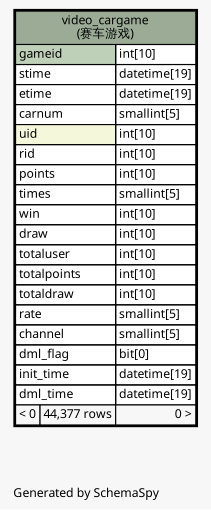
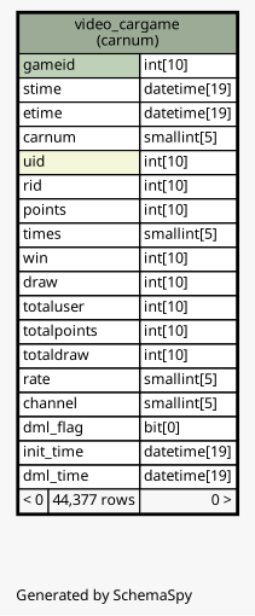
  digraph {
    bgcolor="#f7f7f7"
    fontname="Microsoft YaHei"
    fontsize=11
    label="\nGenerated by SchemaSpy"
    labeljust=l
    nodesep=0.18
    rankdir=RL
    ranksep=0.46
-   n1 [fontname="Microsoft YaHei" fontsize=11 label=<     <TABLE BORDER="2" CELLBORDER="1" CELLSPACING="0" BGCOLOR="#ffffff">       <TR><TD COLSPAN="3" BGCOLOR="#9bab96" ALIGN="CENTER">video_cargame<br/>(赛车游戏)</TD></TR>       <TR><TD PORT="gameid" COLSPAN="2" BGCOLOR="#bed1b8" ALIGN="LEFT">gameid</TD><TD PORT="gameid.type" ALIGN="LEFT">int[10]</TD></TR>       <TR><TD PORT="stime" COLSPAN="2" ALIGN="LEFT">stime</TD><TD PORT="stime.type" ALIGN="LEFT">datetime[19]</TD></TR>       <TR><TD PORT="etime" COLSPAN="2" ALIGN="LEFT">etime</TD><TD PORT="etime.type" ALIGN="LEFT">datetime[19]</TD></TR>       <TR><TD PORT="carnum" COLSPAN="2" ALIGN="LEFT">carnum</TD><TD PORT="carnum.type" ALIGN="LEFT">smallint[5]</TD></TR>       <TR><TD PORT="uid" COLSPAN="2" BGCOLOR="#f4f7da" ALIGN="LEFT">uid</TD><TD PORT="uid.type" ALIGN="LEFT">int[10]</TD></TR>       <TR><TD PORT="rid" COLSPAN="2" ALIGN="LEFT">rid</TD><TD PORT="rid.type" ALIGN="LEFT">int[10]</TD></TR>       <TR><TD PORT="points" COLSPAN="2" ALIGN="LEFT">points</TD><TD PORT="points.type" ALIGN="LEFT">int[10]</TD></TR>       <TR><TD PORT="times" COLSPAN="2" ALIGN="LEFT">times</TD><TD PORT="times.type" ALIGN="LEFT">smallint[5]</TD></TR>       <TR><TD PORT="win" COLSPAN="2" ALIGN="LEFT">win</TD><TD PORT="win.type" ALIGN="LEFT">int[10]</TD></TR>       <TR><TD PORT="draw" COLSPAN="2" ALIGN="LEFT">draw</TD><TD PORT="draw.type" ALIGN="LEFT">int[10]</TD></TR>       <TR><TD PORT="totaluser" COLSPAN="2" ALIGN="LEFT">totaluser</TD><TD PORT="totaluser.type" ALIGN="LEFT">int[10]</TD></TR>       <TR><TD PORT="totalpoints" COLSPAN="2" ALIGN="LEFT">totalpoints</TD><TD PORT="totalpoints.type" ALIGN="LEFT">int[10]</TD></TR>       <TR><TD PORT="totaldraw" COLSPAN="2" ALIGN="LEFT">totaldraw</TD><TD PORT="totaldraw.type" ALIGN="LEFT">int[10]</TD></TR>       <TR><TD PORT="rate" COLSPAN="2" ALIGN="LEFT">rate</TD><TD PORT="rate.type" ALIGN="LEFT">smallint[5]</TD></TR>       <TR><TD PORT="channel" COLSPAN="2" ALIGN="LEFT">channel</TD><TD PORT="channel.type" ALIGN="LEFT">smallint[5]</TD></TR>       <TR><TD PORT="dml_flag" COLSPAN="2" ALIGN="LEFT">dml_flag</TD><TD PORT="dml_flag.type" ALIGN="LEFT">bit[0]</TD></TR>       <TR><TD PORT="init_time" COLSPAN="2" ALIGN="LEFT">init_time</TD><TD PORT="init_time.type" ALIGN="LEFT">datetime[19]</TD></TR>       <TR><TD PORT="dml_time" COLSPAN="2" ALIGN="LEFT">dml_time</TD><TD PORT="dml_time.type" ALIGN="LEFT">datetime[19]</TD></TR>       <TR><TD ALIGN="LEFT" BGCOLOR="#f7f7f7">&lt; 0</TD><TD ALIGN="RIGHT" BGCOLOR="#f7f7f7">44,377 rows</TD><TD ALIGN="RIGHT" BGCOLOR="#f7f7f7">0 &gt;</TD></TR>     </TABLE>> shape=plaintext]
+   n1 [fontname="Microsoft YaHei" fontsize=11 label=<     <TABLE BORDER="2" CELLBORDER="1" CELLSPACING="0" BGCOLOR="#ffffff">       <TR><TD COLSPAN="3" BGCOLOR="#9bab96" ALIGN="CENTER">video_cargame<br/>(carnum)</TD></TR>       <TR><TD PORT="gameid" COLSPAN="2" BGCOLOR="#bed1b8" ALIGN="LEFT">gameid</TD><TD PORT="gameid.type" ALIGN="LEFT">int[10]</TD></TR>       <TR><TD PORT="stime" COLSPAN="2" ALIGN="LEFT">stime</TD><TD PORT="stime.type" ALIGN="LEFT">datetime[19]</TD></TR>       <TR><TD PORT="etime" COLSPAN="2" ALIGN="LEFT">etime</TD><TD PORT="etime.type" ALIGN="LEFT">datetime[19]</TD></TR>       <TR><TD PORT="carnum" COLSPAN="2" ALIGN="LEFT">carnum</TD><TD PORT="carnum.type" ALIGN="LEFT">smallint[5]</TD></TR>       <TR><TD PORT="uid" COLSPAN="2" BGCOLOR="#f4f7da" ALIGN="LEFT">uid</TD><TD PORT="uid.type" ALIGN="LEFT">int[10]</TD></TR>       <TR><TD PORT="rid" COLSPAN="2" ALIGN="LEFT">rid</TD><TD PORT="rid.type" ALIGN="LEFT">int[10]</TD></TR>       <TR><TD PORT="points" COLSPAN="2" ALIGN="LEFT">points</TD><TD PORT="points.type" ALIGN="LEFT">int[10]</TD></TR>       <TR><TD PORT="times" COLSPAN="2" ALIGN="LEFT">times</TD><TD PORT="times.type" ALIGN="LEFT">smallint[5]</TD></TR>       <TR><TD PORT="win" COLSPAN="2" ALIGN="LEFT">win</TD><TD PORT="win.type" ALIGN="LEFT">int[10]</TD></TR>       <TR><TD PORT="draw" COLSPAN="2" ALIGN="LEFT">draw</TD><TD PORT="draw.type" ALIGN="LEFT">int[10]</TD></TR>       <TR><TD PORT="totaluser" COLSPAN="2" ALIGN="LEFT">totaluser</TD><TD PORT="totaluser.type" ALIGN="LEFT">int[10]</TD></TR>       <TR><TD PORT="totalpoints" COLSPAN="2" ALIGN="LEFT">totalpoints</TD><TD PORT="totalpoints.type" ALIGN="LEFT">int[10]</TD></TR>       <TR><TD PORT="totaldraw" COLSPAN="2" ALIGN="LEFT">totaldraw</TD><TD PORT="totaldraw.type" ALIGN="LEFT">int[10]</TD></TR>       <TR><TD PORT="rate" COLSPAN="2" ALIGN="LEFT">rate</TD><TD PORT="rate.type" ALIGN="LEFT">smallint[5]</TD></TR>       <TR><TD PORT="channel" COLSPAN="2" ALIGN="LEFT">channel</TD><TD PORT="channel.type" ALIGN="LEFT">smallint[5]</TD></TR>       <TR><TD PORT="dml_flag" COLSPAN="2" ALIGN="LEFT">dml_flag</TD><TD PORT="dml_flag.type" ALIGN="LEFT">bit[0]</TD></TR>       <TR><TD PORT="init_time" COLSPAN="2" ALIGN="LEFT">init_time</TD><TD PORT="init_time.type" ALIGN="LEFT">datetime[19]</TD></TR>       <TR><TD PORT="dml_time" COLSPAN="2" ALIGN="LEFT">dml_time</TD><TD PORT="dml_time.type" ALIGN="LEFT">datetime[19]</TD></TR>       <TR><TD ALIGN="LEFT" BGCOLOR="#f7f7f7">&lt; 0</TD><TD ALIGN="RIGHT" BGCOLOR="#f7f7f7">44,377 rows</TD><TD ALIGN="RIGHT" BGCOLOR="#f7f7f7">0 &gt;</TD></TR>     </TABLE>> shape=plaintext]
  }
